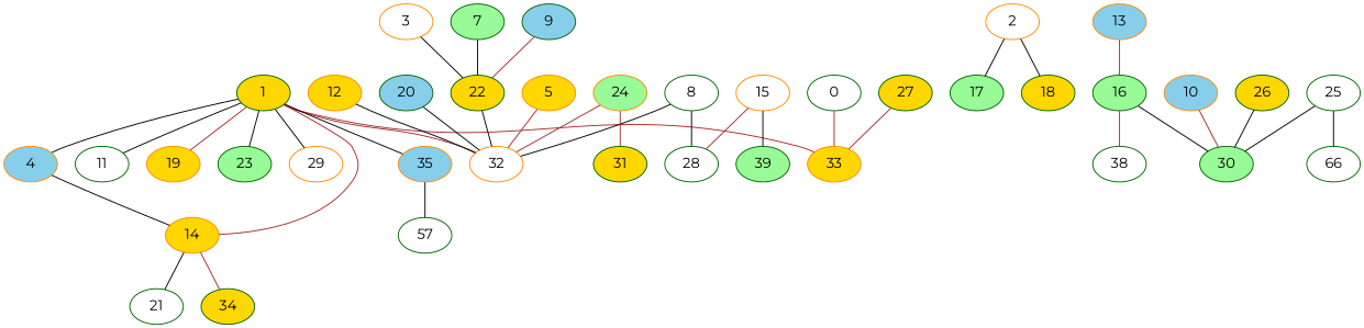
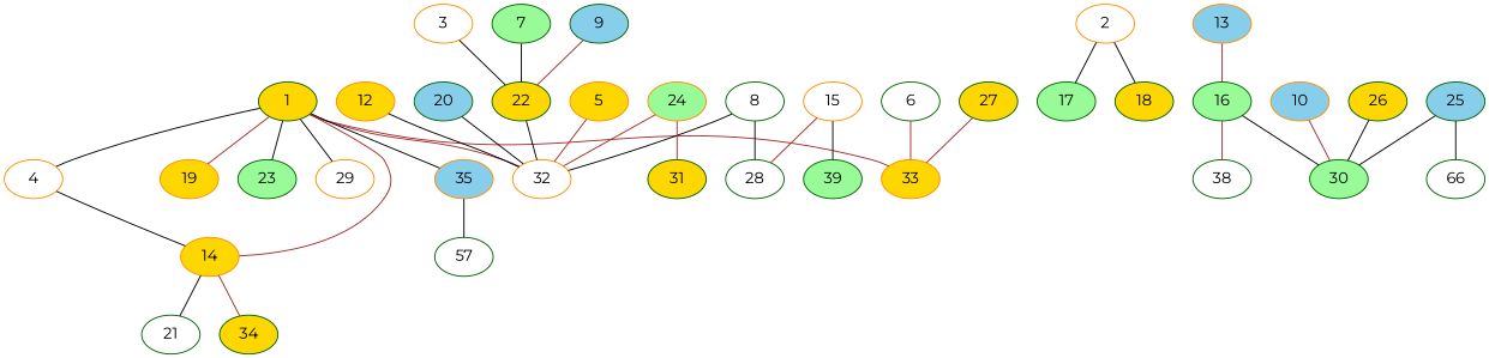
  graph {
    fontname=Montserrat
    node [color=darkgreen fillcolor=white fontname=Montserrat style=filled]
    edge [color=black fontname=Montserrat weight=1.0]
    1 [fillcolor=gold]
-   4 [color=darkorange fillcolor=skyblue]
-   11
+   4 [color=darkorange]
    19 [color=darkorange fillcolor=gold]
    23 [fillcolor=palegreen]
    29 [color=darkorange]
    32 [color=darkorange]
    33 [color=darkorange fillcolor=gold]
    35 [color=darkorange fillcolor=skyblue]
    14 [color=darkorange fillcolor=gold]
    2 [color=darkorange]
    17 [fillcolor=palegreen]
    18 [fillcolor=gold]
    n14 [label=57]
    3 [color=darkorange]
    22 [fillcolor=gold]
    21
    34 [fillcolor=gold]
    5 [color=darkorange fillcolor=gold]
-   6 [label=0]
+   6
    7 [fillcolor=palegreen]
    8
    28
    9 [fillcolor=skyblue]
    10 [color=darkorange fillcolor=skyblue]
    30 [fillcolor=palegreen]
    12 [color=darkorange fillcolor=gold]
    13 [color=darkorange fillcolor=skyblue]
    16 [fillcolor=palegreen]
    38
    15 [color=darkorange]
    39 [fillcolor=palegreen]
    20 [fillcolor=skyblue]
    24 [color=darkorange fillcolor=palegreen]
    31 [fillcolor=gold]
-   25
+   25 [fillcolor=skyblue]
    n37 [label=66]
    26 [fillcolor=gold]
    27 [fillcolor=gold]
    1 -- 4
-   1 -- 11
    1 -- 19 [color=brown]
    1 -- 23
    1 -- 29
    1 -- 32 [color=brown]
    1 -- 33 [color=brown]
    1 -- 35
    1 -- 14 [color=brown]
    4 -- 14
    35 -- n14
    14 -- 21
    14 -- 34 [color=brown]
    2 -- 17
    2 -- 18
    3 -- 22
    22 -- 32
    5 -- 32 [color=brown]
    6 -- 33 [color=brown]
    7 -- 22
    8 -- 32
    8 -- 28
    9 -- 22 [color=brown]
    10 -- 30 [color=brown]
    12 -- 32
    13 -- 16 [color=brown]
    16 -- 30
    16 -- 38 [color=brown]
    15 -- 28 [color=brown]
    15 -- 39
    20 -- 32
    24 -- 32 [color=brown]
    24 -- 31 [color=brown]
    25 -- 30
    25 -- n37
    26 -- 30
    27 -- 33 [color=brown]
  }
